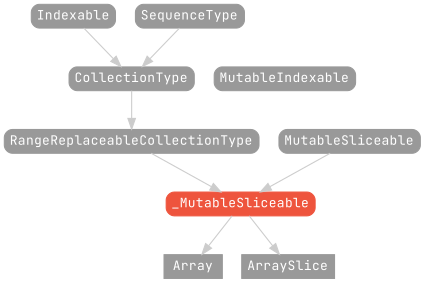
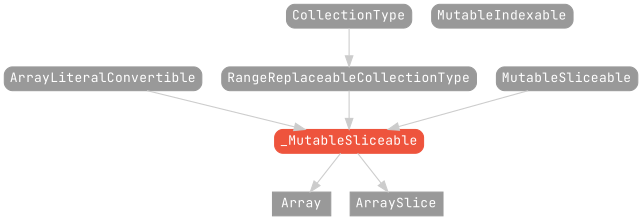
  strict digraph {
    fontname="JetBrains Mono"
    node [color="#999999" fillcolor="#999999" fontcolor=white fontname="JetBrains Mono" fontsize=12 margin="0.07,0.05" shape=box style="filled,rounded"]
    edge [color="#cccccc" fontname="JetBrains Mono"]
    Array [height=0.3 style=filled]
    ArraySlice [height=0.3 style=filled]
+   ArrayLiteralConvertible [height=0.3]
    n4 [color="#ee543d" fillcolor="#ee543d" height=0.3 label=_MutableSliceable]
    CollectionType [height=0.3]
    RangeReplaceableCollectionType [height=0.3]
-   Indexable [height=0.3]
    MutableSliceable [height=0.3]
    MutableIndexable [height=0.3]
-   SequenceType [height=0.3]
    subgraph sub_1 {
      rank=max
      Array
      ArraySlice
    }
+   ArrayLiteralConvertible -> n4
    n4 -> Array
    n4 -> ArraySlice
    CollectionType -> RangeReplaceableCollectionType
    RangeReplaceableCollectionType -> n4
-   Indexable -> CollectionType
    MutableSliceable -> n4
-   SequenceType -> CollectionType
  }
